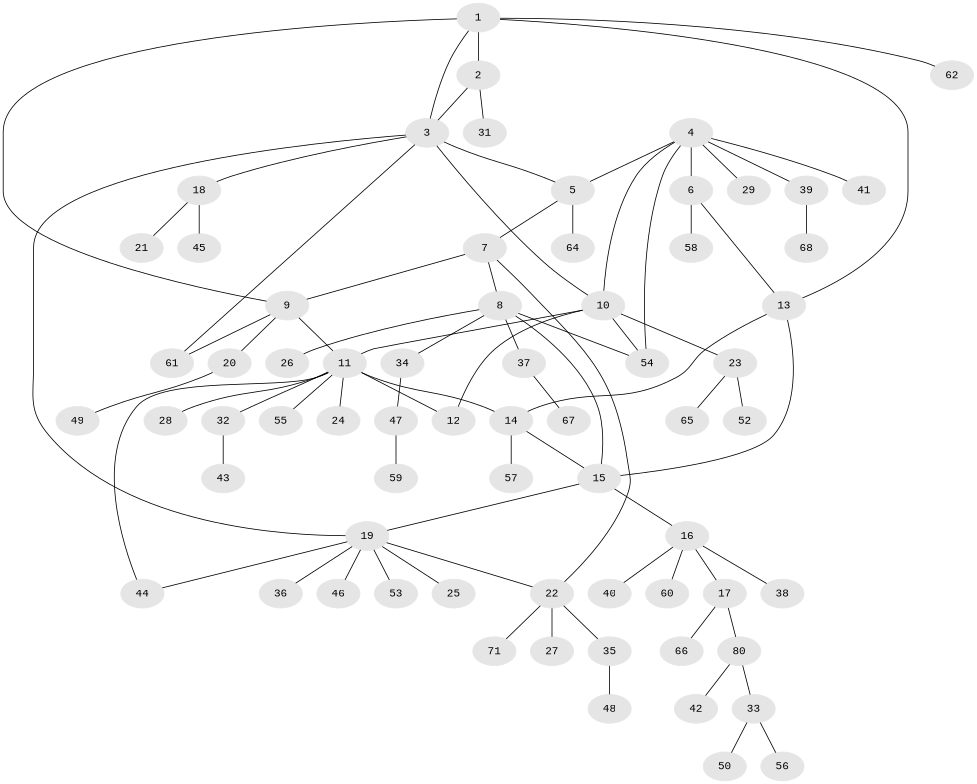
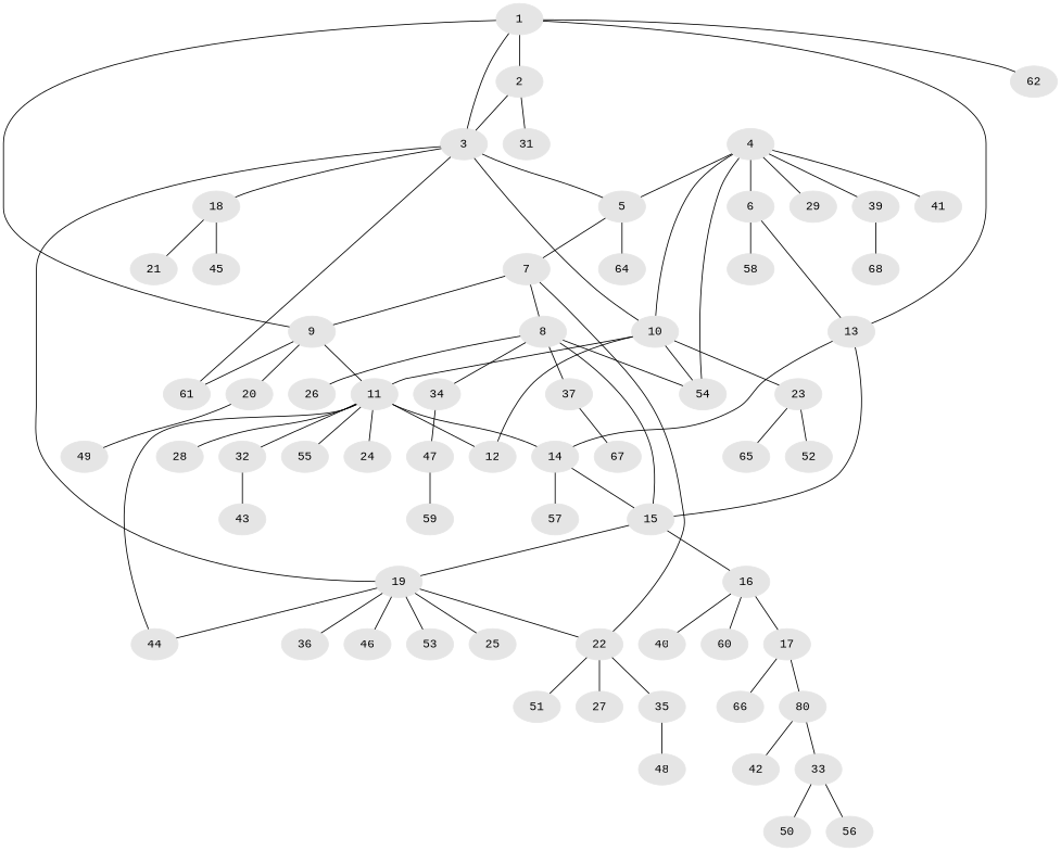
  graph {
    fontname="Liberation Mono"
    node [color=gray90 fontname="Liberation Mono" style=filled]
    edge [fontname="Liberation Mono"]
    1
    2
    3
    9
    13
    62
    31
    5
    10
    18
    19
    61
    11
    20
    15
    14
    7
    64
    54
    12
    23
    21
    45
    22
    44
    25
    36
    46
    53
    4
    6
    29
    39
    41
    58
    68
    8
    26
    34
    37
    27
    35
-   51 [label=71]
+   51
    16
    47
    67
    24
    28
    32
    55
    49
    52
    65
    57
    43
    17
-   38
    40
    60
    n60 [label=80]
    66
    33
    42
    48
    50
    56
    59
    1 -- 2
    1 -- 3
    1 -- 9
    1 -- 13
    1 -- 62
    2 -- 3
    2 -- 31
    3 -- 5
    3 -- 10
    3 -- 18
    3 -- 19
    3 -- 61
    9 -- 61
    9 -- 11
    9 -- 20
    13 -- 15
    13 -- 14
    5 -- 7
    5 -- 64
    10 -- 11
    10 -- 54
    10 -- 12
    10 -- 23
    18 -- 21
    18 -- 45
    19 -- 22
    19 -- 44
    19 -- 25
    19 -- 36
    19 -- 46
    19 -- 53
    11 -- 14
    11 -- 12
    11 -- 44
    11 -- 24
    11 -- 28
    11 -- 32
    11 -- 55
    20 -- 49
    15 -- 19
    15 -- 16
    14 -- 15
    14 -- 57
    7 -- 9
    7 -- 22
    7 -- 8
    23 -- 52
    23 -- 65
    22 -- 27
    22 -- 35
    22 -- 51
    4 -- 5
    4 -- 10
    4 -- 54
    4 -- 6
    4 -- 29
    4 -- 39
    4 -- 41
    6 -- 13
    6 -- 58
    39 -- 68
    8 -- 15
    8 -- 54
    8 -- 26
    8 -- 34
    8 -- 37
    34 -- 47
    37 -- 67
    35 -- 48
    16 -- 17
-   16 -- 38
    16 -- 40
    16 -- 60
    47 -- 59
    32 -- 43
    17 -- n60
    17 -- 66
    n60 -- 33
    n60 -- 42
    33 -- 50
    33 -- 56
  }
